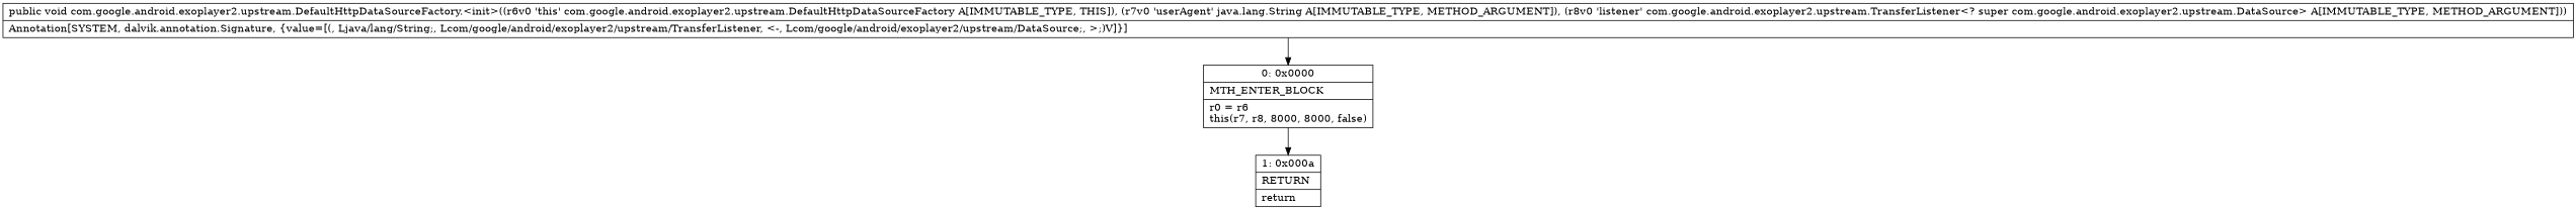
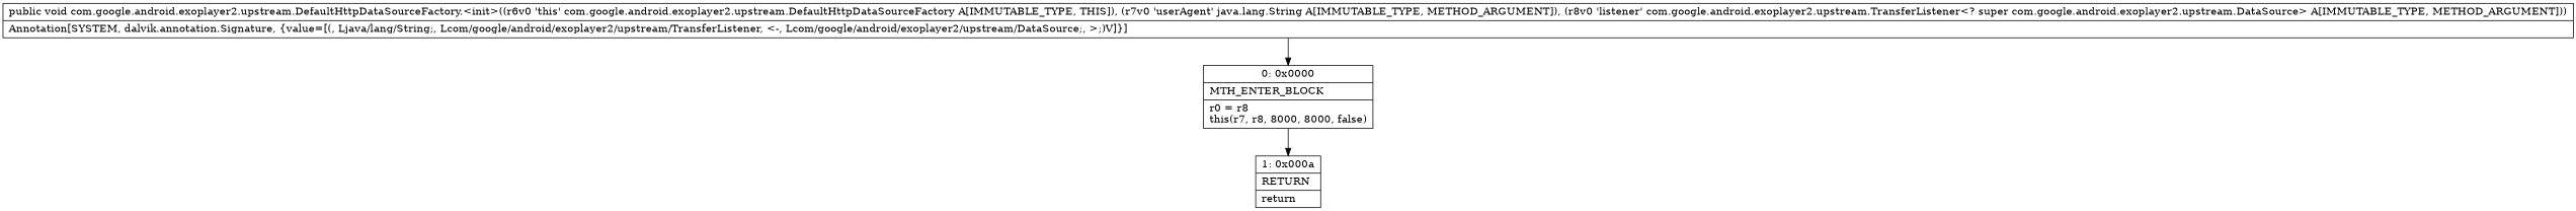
  digraph {
    node [shape=record]
-   n1 [label="{0\:\ 0x0000|MTH_ENTER_BLOCK\l|r0 = r6\lthis(r7, r8, 8000, 8000, false)\l}"]
+   n1 [label="{0\:\ 0x0000|MTH_ENTER_BLOCK\l|r0 = r8\lthis(r7, r8, 8000, 8000, false)\l}"]
    n2 [label="{1\:\ 0x000a|RETURN\l|return\l}"]
    n3 [label="{public void com.google.android.exoplayer2.upstream.DefaultHttpDataSourceFactory.\<init\>((r6v0 'this' com.google.android.exoplayer2.upstream.DefaultHttpDataSourceFactory A[IMMUTABLE_TYPE, THIS]), (r7v0 'userAgent' java.lang.String A[IMMUTABLE_TYPE, METHOD_ARGUMENT]), (r8v0 'listener' com.google.android.exoplayer2.upstream.TransferListener\<? super com.google.android.exoplayer2.upstream.DataSource\> A[IMMUTABLE_TYPE, METHOD_ARGUMENT]))  | Annotation[SYSTEM, dalvik.annotation.Signature, \{value=[(, Ljava\/lang\/String;, Lcom\/google\/android\/exoplayer2\/upstream\/TransferListener, \<\-, Lcom\/google\/android\/exoplayer2\/upstream\/DataSource;, \>;)V]\}]\l}"]
    n1 -> n2
    n3 -> n1
  }
